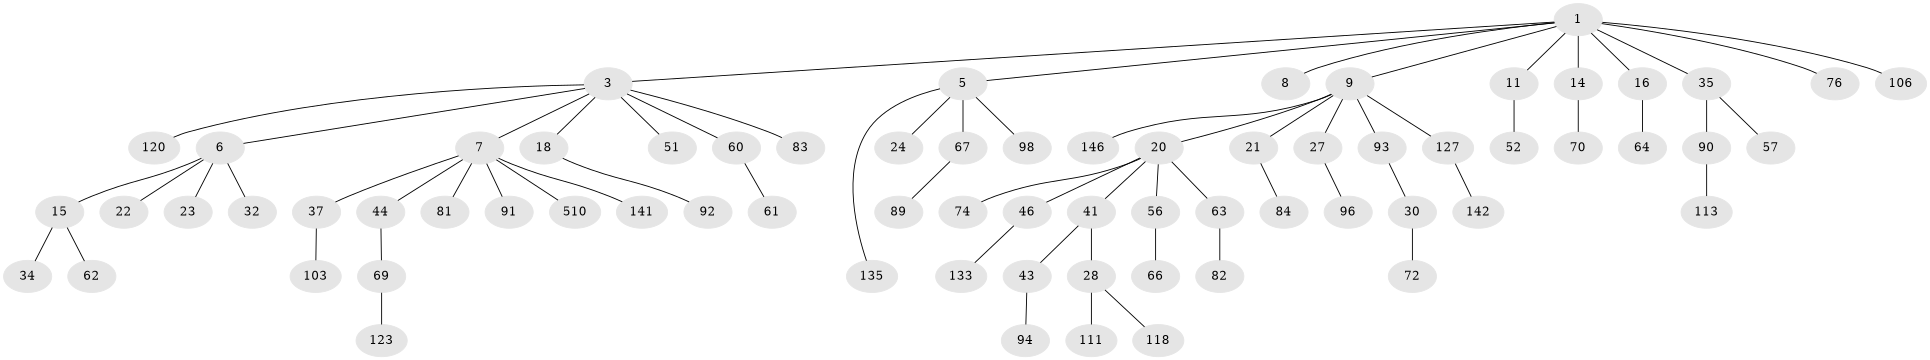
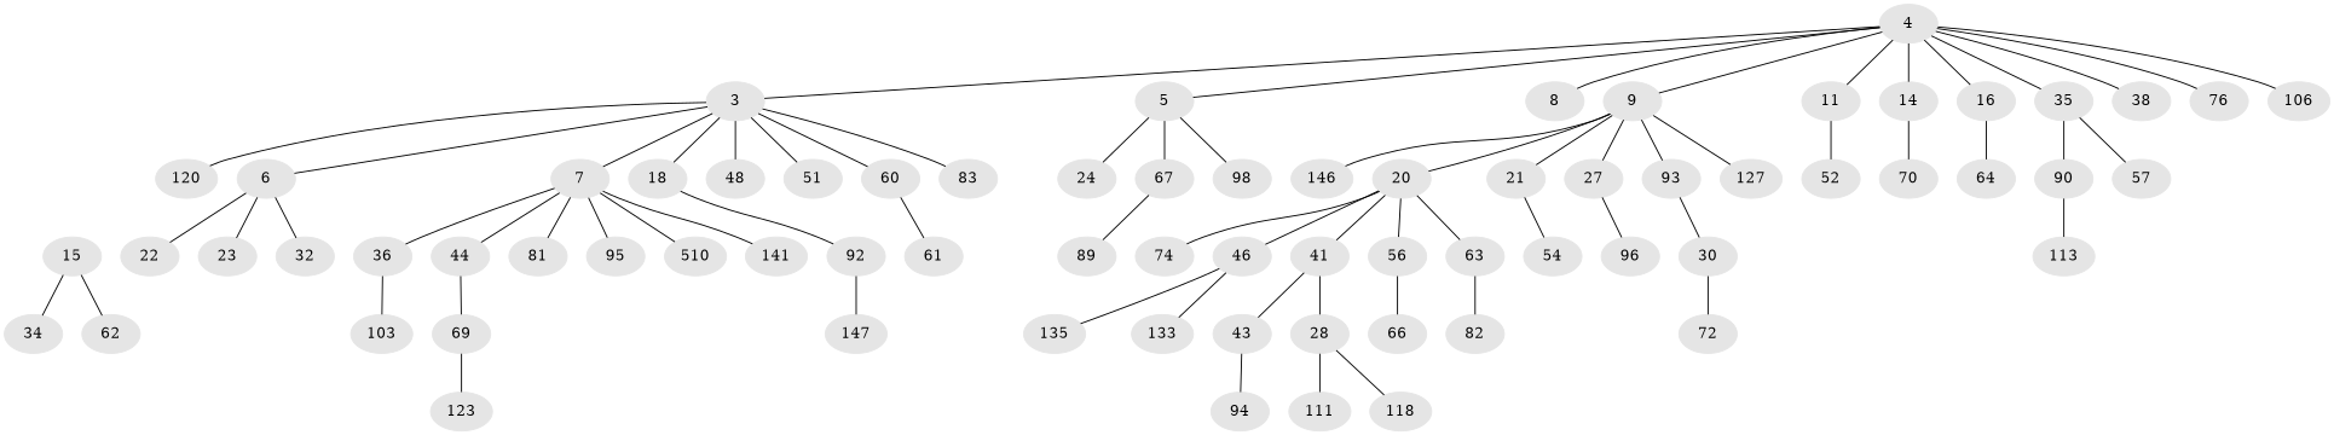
  graph {
    node [color=gray90 style=filled]
-   1 [super="+2"]
+   1 [super="+2" label=4]
    3 [super="+4+13+17"]
    5
    8 [super="+105"]
    9 [super="+10+139"]
    11 [super="+47+104+19"]
    14 [super="+37+140"]
    16 [super="+58"]
    35 [super="+130+125+121"]
+   38
    76 [super="+108"]
    106
    6
    7 [super="+12+71+28+116"]
    18 [super="+26"]
+   48
    n17 [label=51]
    60
    83
    120
    24
    67
    98 [super="+117"]
    135
    20 [super="+85+29"]
    21 [super="+39"]
    27 [super="+100"]
    93
    127 [super="+131"]
    146
    52 [super="+122"]
    70
    64 [super="+80"]
    57
    90
    15 [super="+50+99+33+77"]
    22
    23 [super="+136+79+59"]
    32 [super="+65"]
-   36 [label=37]
+   36
    44
    81
-   95 [label=91]
+   95
    n44 [label=510]
    141
    92
    61 [super="+101"]
    89
    34 [super="+42"]
    62 [super="+97"]
    103
    69
    41
    46 [super="+87"]
    56 [super="+86"]
    63
    74 [super="+137"]
-   84 [super="+91"]
+   84 [super="+91" label=54]
    96
    30
    72
-   142
+   147
    43
    n65 [label=28]
    133 [super="+143"]
    66
    82
    113
    94 [super="+126"]
    111 [super="+132"]
    118
    123
    1 -- 3
    1 -- 5
    1 -- 8
    1 -- 9
    1 -- 11
    1 -- 14
    1 -- 16
    1 -- 35
+   1 -- 38
    1 -- 76
    1 -- 106
    3 -- 6
    3 -- 7
    3 -- 18
+   3 -- 48
    3 -- n17
    3 -- 60
    3 -- 83
    3 -- 120
    5 -- 24
    5 -- 67
    5 -- 98
-   5 -- 135
+   46 -- 135
    9 -- 20
    9 -- 21
    9 -- 27
    9 -- 93
    9 -- 127
    9 -- 146
    11 -- 52
    14 -- 70
    16 -- 64
    35 -- 57
    35 -- 90
-   6 -- 15
    6 -- 22
    6 -- 23
    6 -- 32
    7 -- 36
    7 -- 44
    7 -- 81
    7 -- 95
    7 -- n44
    7 -- 141
    18 -- 92
    60 -- 61
    67 -- 89
    20 -- 41
    20 -- 46
    20 -- 56
    20 -- 63
    20 -- 74
    21 -- 84
    27 -- 96
    93 -- 30
-   127 -- 142
    90 -- 113
    15 -- 34
    15 -- 62
    36 -- 103
    44 -- 69
+   92 -- 147
    69 -- 123
    41 -- 43
    41 -- n65
    46 -- 133
    56 -- 66
    63 -- 82
    30 -- 72
    43 -- 94
    n65 -- 111
    n65 -- 118
  }
